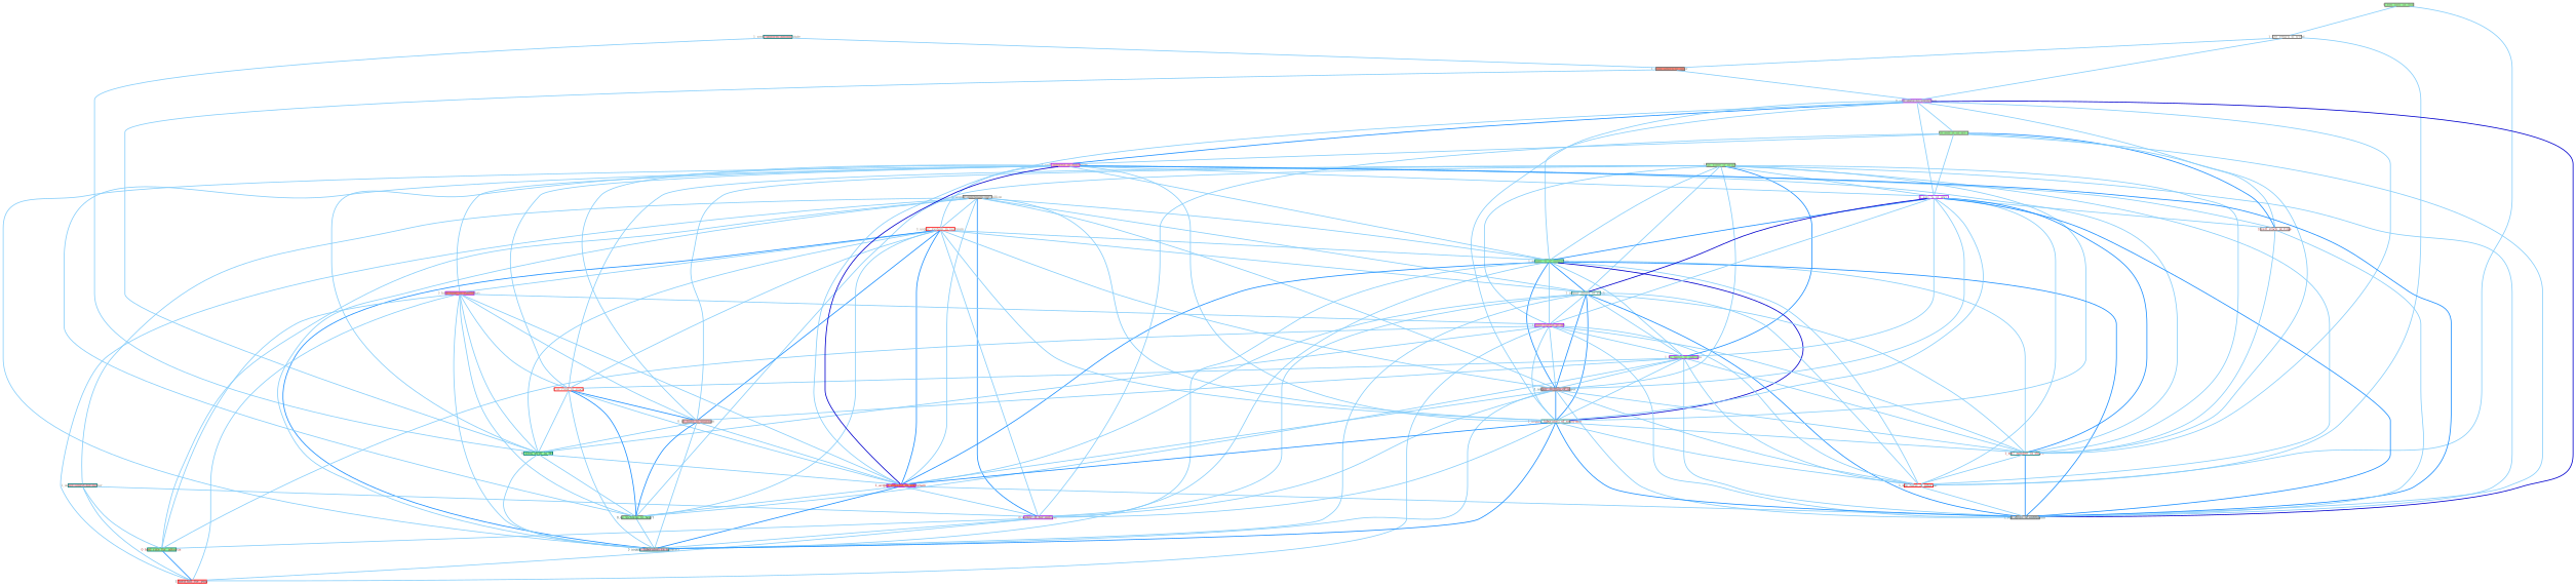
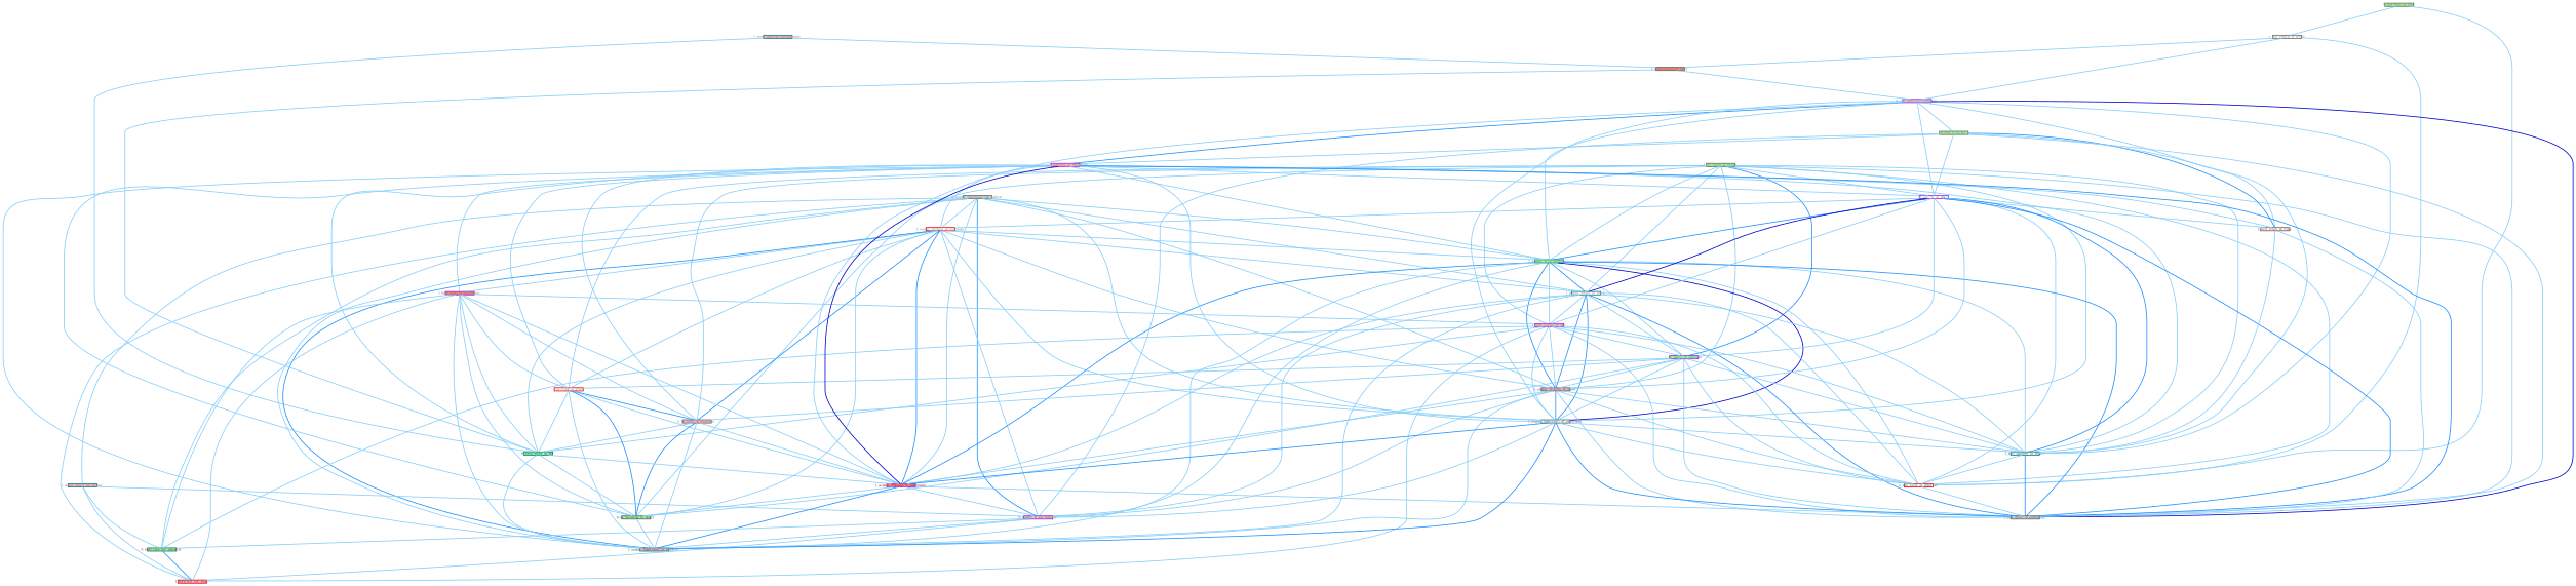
  graph {
    node [color=gray40 fillcolor=white fixedsize=true fontcolor="#8b7d6b" fontsize=4 shape=polygon style=filled]
    edge [color="#87cefa" w=1]
    "1_seek_uniform_among_state " [color=teal fillcolor=lightpink height=.06 width=.5]
    "0_acquir_entitynam_for_billion " [fillcolor=lightgrey height=.06 width=.5]
    "1_us_some_of_proce " [fillcolor=palegreen height=.06 width=.5]
    "0_see_task_as_that " [fillcolor=palegreen height=.06 width=.5]
    "1_see_return_to_trend " [height=.06 width=.5]
    "0_acquir_system_in_yearnum " [color=red height=.06 width=.5]
    "1_seek_altern_to_offer " [fillcolor=salmon height=.06 width=.5]
    "1_acquir_%_of_entitynam " [color=teal fillcolor=palegreen height=.06 width=.5]
    "0_hold_bond_in_subsidiari " [color=purple fillcolor=salmon height=.06 width=.5]
    "1_acquir_share_of_stock " [color=teal height=.06 width=.5]
    "1_hold_carrot_of_bid " [color=purple fillcolor=lightpink height=.06 width=.5]
    "1_us_name_of_individu " [color=purple fillcolor=palegreen height=.06 width=.5]
    n13 [color=red height=.06 label="0_us_rank_in_stock" width=.5]
    "1_usher_spirit_for_better " [color=teal fillcolor=lightpink height=.06 width=.5]
    "0_us_base_in_yearnum " [fillcolor=lightpink height=.06 width=.5]
    "0_sell_divis_to_entitynam " [color=purple fillcolor=lightgrey height=.06 width=.5]
    "0_sell_it_at_all " [fillcolor=palegreen height=.06 width=.5]
    "1_sell_interest_in_entitynam " [color=purple fillcolor=lightpink height=.06 width=.5]
    "1_sell_%_of_unit " [color=purple height=.06 width=.5]
    "1_acquir_interest_in_entitynam " [color=purple fillcolor=salmon fontcolor="#b22222" height=.06 width=.5]
    "0_acquir_it_for_million " [color=purple fillcolor=lightgrey fontcolor="#b22222" height=.06 width=.5]
    "0_hold_rate_for_advertis " [color=teal fillcolor=palegreen fontcolor="#b22222" height=.06 width=.5]
    "0_sell_stock_at_time " [fontcolor="#b22222" height=.06 width=.5]
    "0_seek_term_in_bid " [color=teal fillcolor=palegreen fontcolor="#2f4f4f" height=.06 width=.5]
    "1_acquir_million_of_asset " [fillcolor=lightpink fontcolor="#2f4f4f" height=.06 width=.5]
    "1_acquir_laboratori_of_entitynam " [color=teal fontcolor="#b22222" height=.06 width=.5]
    "0_acquir_laboratori_in_transact " [color=teal fillcolor=lightpink fontcolor="#2f4f4f" height=.06 width=.5]
    "1_hold_bill_for_year " [color=red fillcolor=lightpink fontcolor="#2f4f4f" height=.06 width=.5]
    "0_us_techniqu_in_heart " [fillcolor=palegreen fontcolor="#2f4f4f" height=.06 width=.5]
-   "1_sell_number_of_share " [color=teal fontcolor="#b22222" height=.06 width=.5]
+   "1_sell_number_of_share " [color=teal fontcolor="#2f4f4f" height=.06 width=.5]
    "1_see_reviv_of_interest " [color=red fontcolor="#2f4f4f" height=.06 width=.5]
    "1_sell_divis_of_entitynam " [fillcolor=lightgrey fontcolor="#2f4f4f" height=.06 width=.5]
    subgraph sub_1 {
      "1_seek_uniform_among_state "
      "0_acquir_entitynam_for_billion "
      "1_us_some_of_proce "
      "0_see_task_as_that "
      "1_see_return_to_trend "
      "0_acquir_system_in_yearnum "
      "1_seek_altern_to_offer "
      "1_acquir_%_of_entitynam "
      "0_hold_bond_in_subsidiari "
      "1_acquir_share_of_stock "
      "1_hold_carrot_of_bid "
      "1_us_name_of_individu "
      n13
      "1_usher_spirit_for_better "
      "0_us_base_in_yearnum "
      "0_sell_divis_to_entitynam "
      "0_sell_it_at_all "
      "1_sell_interest_in_entitynam "
      "1_sell_%_of_unit "
    }
    subgraph sub_2 {
      "1_acquir_interest_in_entitynam "
      "0_acquir_it_for_million "
      "0_hold_rate_for_advertis "
      "0_sell_stock_at_time "
    }
    "1_seek_uniform_among_state " -- "1_seek_altern_to_offer "
    "1_seek_uniform_among_state " -- "0_seek_term_in_bid "
    "0_acquir_entitynam_for_billion " -- "0_acquir_system_in_yearnum "
    "0_acquir_entitynam_for_billion " -- "1_acquir_%_of_entitynam "
    "0_acquir_entitynam_for_billion " -- "1_acquir_share_of_stock "
    "0_acquir_entitynam_for_billion " -- "1_usher_spirit_for_better "
    "0_acquir_entitynam_for_billion " -- "1_acquir_interest_in_entitynam "
    "0_acquir_entitynam_for_billion " -- "0_acquir_it_for_million " [color="#1e90ff" w=2]
    "0_acquir_entitynam_for_billion " -- "0_hold_rate_for_advertis "
    "0_acquir_entitynam_for_billion " -- "1_acquir_million_of_asset "
    "0_acquir_entitynam_for_billion " -- "1_acquir_laboratori_of_entitynam "
    "0_acquir_entitynam_for_billion " -- "0_acquir_laboratori_in_transact "
    "0_acquir_entitynam_for_billion " -- "1_hold_bill_for_year "
    "1_us_some_of_proce " -- "1_acquir_%_of_entitynam "
    "1_us_some_of_proce " -- "1_acquir_share_of_stock "
    "1_us_some_of_proce " -- "1_hold_carrot_of_bid "
    "1_us_some_of_proce " -- "1_us_name_of_individu " [color="#1e90ff" w=2]
    "1_us_some_of_proce " -- n13
    "1_us_some_of_proce " -- "0_us_base_in_yearnum "
    "1_us_some_of_proce " -- "1_sell_%_of_unit "
    "1_us_some_of_proce " -- "1_acquir_million_of_asset "
    "1_us_some_of_proce " -- "1_acquir_laboratori_of_entitynam "
    "1_us_some_of_proce " -- "0_us_techniqu_in_heart "
    "1_us_some_of_proce " -- "1_sell_number_of_share "
    "1_us_some_of_proce " -- "1_see_reviv_of_interest "
    "1_us_some_of_proce " -- "1_sell_divis_of_entitynam "
    "0_see_task_as_that " -- "1_see_return_to_trend "
    "0_see_task_as_that " -- "1_see_reviv_of_interest "
    "1_see_return_to_trend " -- "1_seek_altern_to_offer "
    "1_see_return_to_trend " -- "0_sell_divis_to_entitynam "
    "1_see_return_to_trend " -- "1_see_reviv_of_interest "
    "0_acquir_system_in_yearnum " -- "1_acquir_%_of_entitynam "
    "0_acquir_system_in_yearnum " -- "0_hold_bond_in_subsidiari "
    "0_acquir_system_in_yearnum " -- "1_acquir_share_of_stock "
    "0_acquir_system_in_yearnum " -- n13
    "0_acquir_system_in_yearnum " -- "0_us_base_in_yearnum " [color="#1e90ff" w=2]
    "0_acquir_system_in_yearnum " -- "1_sell_interest_in_entitynam "
    "0_acquir_system_in_yearnum " -- "1_acquir_interest_in_entitynam " [color="#1e90ff" w=2]
    "0_acquir_system_in_yearnum " -- "0_acquir_it_for_million "
    "0_acquir_system_in_yearnum " -- "0_seek_term_in_bid "
    "0_acquir_system_in_yearnum " -- "1_acquir_million_of_asset "
    "0_acquir_system_in_yearnum " -- "1_acquir_laboratori_of_entitynam "
    "0_acquir_system_in_yearnum " -- "0_acquir_laboratori_in_transact " [color="#1e90ff" w=2]
    "0_acquir_system_in_yearnum " -- "0_us_techniqu_in_heart "
    "1_seek_altern_to_offer " -- "0_sell_divis_to_entitynam "
    "1_seek_altern_to_offer " -- "0_seek_term_in_bid "
    "1_acquir_%_of_entitynam " -- "1_acquir_share_of_stock " [color="#1e90ff" w=2]
    "1_acquir_%_of_entitynam " -- "1_hold_carrot_of_bid "
    "1_acquir_%_of_entitynam " -- "1_us_name_of_individu "
    "1_acquir_%_of_entitynam " -- "0_sell_divis_to_entitynam "
    "1_acquir_%_of_entitynam " -- "1_sell_interest_in_entitynam "
    "1_acquir_%_of_entitynam " -- "1_sell_%_of_unit " [color="#1e90ff" w=2]
    "1_acquir_%_of_entitynam " -- "1_acquir_interest_in_entitynam " [color="#1e90ff" w=2]
    "1_acquir_%_of_entitynam " -- "0_acquir_it_for_million "
    "1_acquir_%_of_entitynam " -- "1_acquir_million_of_asset " [color="#1e90ff" w=2]
    "1_acquir_%_of_entitynam " -- "1_acquir_laboratori_of_entitynam " [color="#0000cd" w=3]
    "1_acquir_%_of_entitynam " -- "0_acquir_laboratori_in_transact "
    "1_acquir_%_of_entitynam " -- "1_sell_number_of_share "
    "1_acquir_%_of_entitynam " -- "1_see_reviv_of_interest "
    "1_acquir_%_of_entitynam " -- "1_sell_divis_of_entitynam " [color="#1e90ff" w=2]
    "0_hold_bond_in_subsidiari " -- "1_hold_carrot_of_bid "
    "0_hold_bond_in_subsidiari " -- n13
    "0_hold_bond_in_subsidiari " -- "0_us_base_in_yearnum "
    "0_hold_bond_in_subsidiari " -- "1_sell_interest_in_entitynam "
    "0_hold_bond_in_subsidiari " -- "1_acquir_interest_in_entitynam "
    "0_hold_bond_in_subsidiari " -- "0_hold_rate_for_advertis "
    "0_hold_bond_in_subsidiari " -- "0_seek_term_in_bid "
    "0_hold_bond_in_subsidiari " -- "0_acquir_laboratori_in_transact "
    "0_hold_bond_in_subsidiari " -- "1_hold_bill_for_year "
    "0_hold_bond_in_subsidiari " -- "0_us_techniqu_in_heart "
    "1_acquir_share_of_stock " -- "1_hold_carrot_of_bid "
    "1_acquir_share_of_stock " -- "1_us_name_of_individu "
    "1_acquir_share_of_stock " -- "1_sell_%_of_unit " [color="#0000cd"]
    "1_acquir_share_of_stock " -- "1_acquir_interest_in_entitynam "
    "1_acquir_share_of_stock " -- "0_acquir_it_for_million "
    "1_acquir_share_of_stock " -- "1_acquir_million_of_asset " [color="#1e90ff" w=2]
    "1_acquir_share_of_stock " -- "1_acquir_laboratori_of_entitynam " [color="#1e90ff" w=2]
    "1_acquir_share_of_stock " -- "0_acquir_laboratori_in_transact "
    "1_acquir_share_of_stock " -- "1_sell_number_of_share "
    "1_acquir_share_of_stock " -- "1_see_reviv_of_interest "
    "1_acquir_share_of_stock " -- "1_sell_divis_of_entitynam " [color="#1e90ff"]
    "1_hold_carrot_of_bid " -- "1_us_name_of_individu "
    "1_hold_carrot_of_bid " -- "1_sell_%_of_unit "
    "1_hold_carrot_of_bid " -- "0_hold_rate_for_advertis "
    "1_hold_carrot_of_bid " -- "0_seek_term_in_bid "
    "1_hold_carrot_of_bid " -- "1_acquir_million_of_asset "
    "1_hold_carrot_of_bid " -- "1_acquir_laboratori_of_entitynam "
    "1_hold_carrot_of_bid " -- "1_hold_bill_for_year "
    "1_hold_carrot_of_bid " -- "1_sell_number_of_share "
    "1_hold_carrot_of_bid " -- "1_see_reviv_of_interest "
    "1_hold_carrot_of_bid " -- "1_sell_divis_of_entitynam "
    "1_us_name_of_individu " -- n13
    "1_us_name_of_individu " -- "0_us_base_in_yearnum "
    "1_us_name_of_individu " -- "1_sell_%_of_unit "
    "1_us_name_of_individu " -- "1_acquir_million_of_asset "
    "1_us_name_of_individu " -- "1_acquir_laboratori_of_entitynam "
    "1_us_name_of_individu " -- "0_us_techniqu_in_heart "
    "1_us_name_of_individu " -- "1_sell_number_of_share "
    "1_us_name_of_individu " -- "1_see_reviv_of_interest "
    "1_us_name_of_individu " -- "1_sell_divis_of_entitynam "
    n13 -- "0_us_base_in_yearnum " [color="#1e90ff" w=2]
    n13 -- "1_sell_interest_in_entitynam "
    n13 -- "1_acquir_interest_in_entitynam "
    n13 -- "0_seek_term_in_bid "
    n13 -- "0_acquir_laboratori_in_transact "
    n13 -- "0_us_techniqu_in_heart " [color="#1e90ff" w=2]
    "1_usher_spirit_for_better " -- "0_acquir_it_for_million "
    "1_usher_spirit_for_better " -- "0_hold_rate_for_advertis "
    "1_usher_spirit_for_better " -- "1_hold_bill_for_year "
    "0_us_base_in_yearnum " -- "1_sell_interest_in_entitynam "
    "0_us_base_in_yearnum " -- "1_acquir_interest_in_entitynam "
    "0_us_base_in_yearnum " -- "0_seek_term_in_bid "
    "0_us_base_in_yearnum " -- "0_acquir_laboratori_in_transact "
    "0_us_base_in_yearnum " -- "0_us_techniqu_in_heart " [color="#1e90ff" w=2]
    "0_sell_divis_to_entitynam " -- "0_sell_it_at_all "
    "0_sell_divis_to_entitynam " -- "1_sell_interest_in_entitynam " [color="#1e90ff" w=2]
    "0_sell_divis_to_entitynam " -- "1_sell_%_of_unit "
    "0_sell_divis_to_entitynam " -- "1_acquir_interest_in_entitynam "
    "0_sell_divis_to_entitynam " -- "0_sell_stock_at_time "
    "0_sell_divis_to_entitynam " -- "1_acquir_laboratori_of_entitynam "
    "0_sell_divis_to_entitynam " -- "1_sell_number_of_share "
    "0_sell_divis_to_entitynam " -- "1_sell_divis_of_entitynam " [color="#0000cd" w=3]
    "0_sell_it_at_all " -- "1_sell_interest_in_entitynam "
    "0_sell_it_at_all " -- "1_sell_%_of_unit "
    "0_sell_it_at_all " -- "0_acquir_it_for_million "
    "0_sell_it_at_all " -- "0_sell_stock_at_time " [color="#1e90ff" w=2]
    "0_sell_it_at_all " -- "1_sell_number_of_share "
    "0_sell_it_at_all " -- "1_sell_divis_of_entitynam "
    "1_sell_interest_in_entitynam " -- "1_sell_%_of_unit "
    "1_sell_interest_in_entitynam " -- "1_acquir_interest_in_entitynam " [color="#0000cd" w=3]
    "1_sell_interest_in_entitynam " -- "0_sell_stock_at_time "
    "1_sell_interest_in_entitynam " -- "0_seek_term_in_bid "
    "1_sell_interest_in_entitynam " -- "1_acquir_laboratori_of_entitynam "
    "1_sell_interest_in_entitynam " -- "0_acquir_laboratori_in_transact "
    "1_sell_interest_in_entitynam " -- "0_us_techniqu_in_heart "
    "1_sell_interest_in_entitynam " -- "1_sell_number_of_share "
    "1_sell_interest_in_entitynam " -- "1_sell_divis_of_entitynam " [color="#1e90ff" w=2]
    "1_sell_%_of_unit " -- "0_sell_stock_at_time "
    "1_sell_%_of_unit " -- "1_acquir_million_of_asset "
-   "1_sell_%_of_unit " -- "1_acquir_laboratori_of_entitynam "
+   "1_sell_%_of_unit " -- "0_acquir_system_in_yearnum "
    "1_sell_%_of_unit " -- "1_sell_number_of_share " [color="#1e90ff" w=2]
    "1_sell_%_of_unit " -- "1_see_reviv_of_interest "
    "1_sell_%_of_unit " -- "1_sell_divis_of_entitynam " [color="#1e90ff" w=2]
    "1_acquir_interest_in_entitynam " -- "0_acquir_it_for_million "
    "1_acquir_interest_in_entitynam " -- "0_acquir_laboratori_in_transact " [color="#1e90ff" w=2]
    "1_acquir_interest_in_entitynam " -- "0_us_techniqu_in_heart "
    "1_acquir_interest_in_entitynam " -- "1_sell_divis_of_entitynam "
    "0_acquir_it_for_million " -- "0_hold_rate_for_advertis "
    "0_acquir_it_for_million " -- "0_acquir_laboratori_in_transact "
    "0_acquir_it_for_million " -- "1_hold_bill_for_year "
    "0_hold_rate_for_advertis " -- "1_hold_bill_for_year " [color="#1e90ff" w=2]
    "0_sell_stock_at_time " -- "1_sell_number_of_share "
    "0_sell_stock_at_time " -- "1_sell_divis_of_entitynam "
    "0_seek_term_in_bid " -- "1_acquir_interest_in_entitynam "
    "0_seek_term_in_bid " -- "0_acquir_laboratori_in_transact "
    "0_seek_term_in_bid " -- "0_us_techniqu_in_heart "
    "1_acquir_million_of_asset " -- "1_acquir_interest_in_entitynam "
    "1_acquir_million_of_asset " -- "0_acquir_it_for_million "
    "1_acquir_million_of_asset " -- "1_acquir_laboratori_of_entitynam " [color="#1e90ff" w=2]
    "1_acquir_million_of_asset " -- "0_acquir_laboratori_in_transact "
    "1_acquir_million_of_asset " -- "1_sell_number_of_share "
    "1_acquir_million_of_asset " -- "1_see_reviv_of_interest "
    "1_acquir_million_of_asset " -- "1_sell_divis_of_entitynam "
    "1_acquir_laboratori_of_entitynam " -- "1_acquir_interest_in_entitynam " [color="#1e90ff" w=2]
    "1_acquir_laboratori_of_entitynam " -- "0_acquir_it_for_million "
    "1_acquir_laboratori_of_entitynam " -- "0_acquir_laboratori_in_transact " [color="#1e90ff" w=2]
    "1_acquir_laboratori_of_entitynam " -- "1_sell_number_of_share "
    "1_acquir_laboratori_of_entitynam " -- "1_see_reviv_of_interest "
    "1_acquir_laboratori_of_entitynam " -- "1_sell_divis_of_entitynam " [color="#1e90ff" w=2]
    "0_us_techniqu_in_heart " -- "0_acquir_laboratori_in_transact "
    "1_sell_number_of_share " -- "1_see_reviv_of_interest "
    "1_sell_number_of_share " -- "1_sell_divis_of_entitynam " [color="#1e90ff" w=2]
    "1_see_reviv_of_interest " -- "1_sell_divis_of_entitynam "
  }
